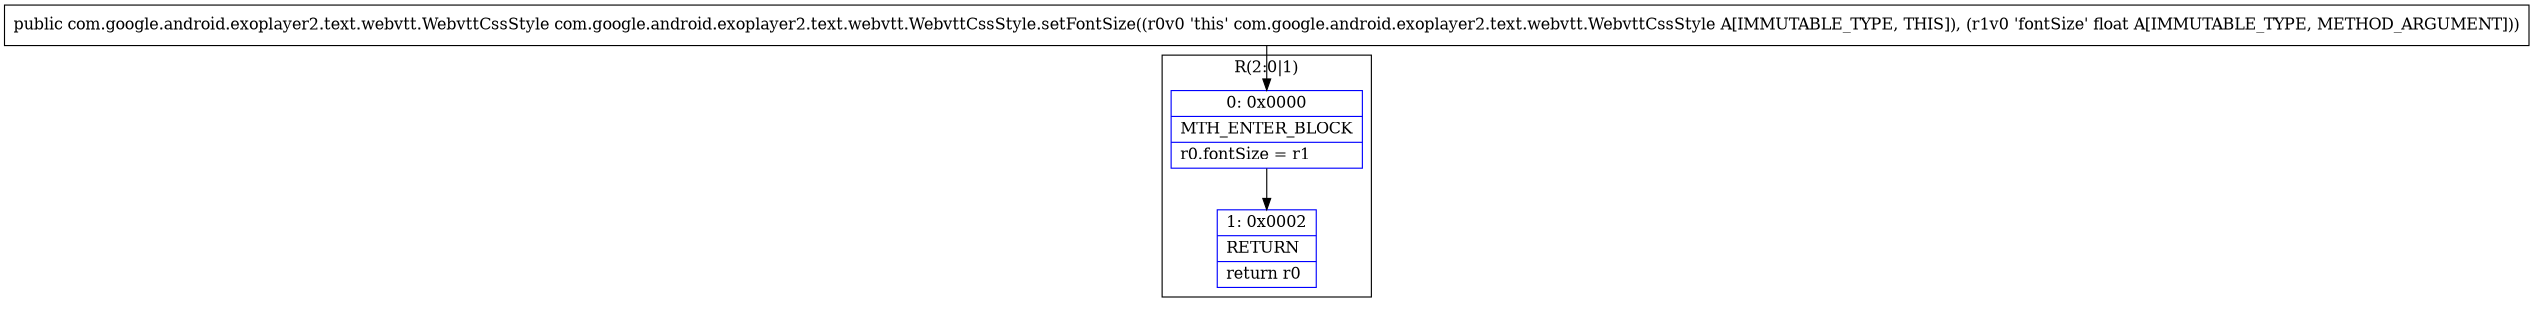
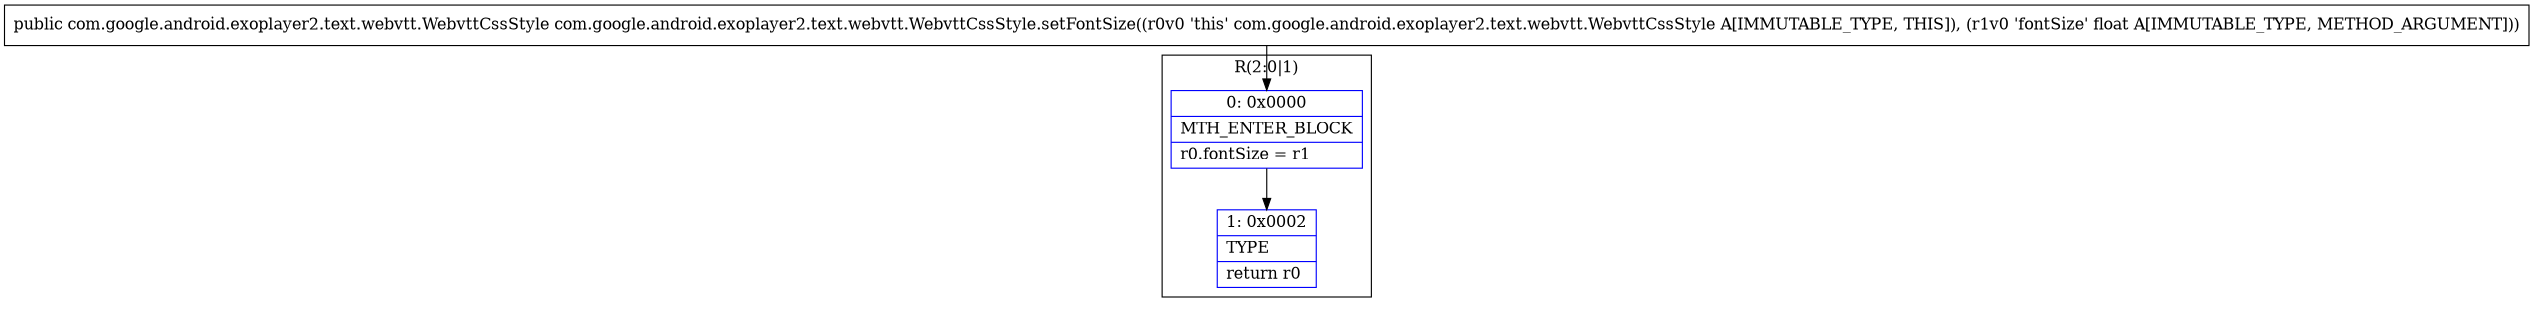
  digraph {
    node [color=blue shape=record]
    n1 [label="{0\:\ 0x0000|MTH_ENTER_BLOCK\l|r0.fontSize = r1\l}"]
-   n2 [label="{1\:\ 0x0002|RETURN\l|return r0\l}"]
+   n2 [label="{1\:\ 0x0002|TYPE\l|return r0\l}"]
    n3 [label="{public com.google.android.exoplayer2.text.webvtt.WebvttCssStyle com.google.android.exoplayer2.text.webvtt.WebvttCssStyle.setFontSize((r0v0 'this' com.google.android.exoplayer2.text.webvtt.WebvttCssStyle A[IMMUTABLE_TYPE, THIS]), (r1v0 'fontSize' float A[IMMUTABLE_TYPE, METHOD_ARGUMENT])) }" color=""]
    subgraph cluster_1 {
      label="R(2:0|1)"
      n1
      n2
    }
    n1 -> n2
    n3 -> n1
  }
